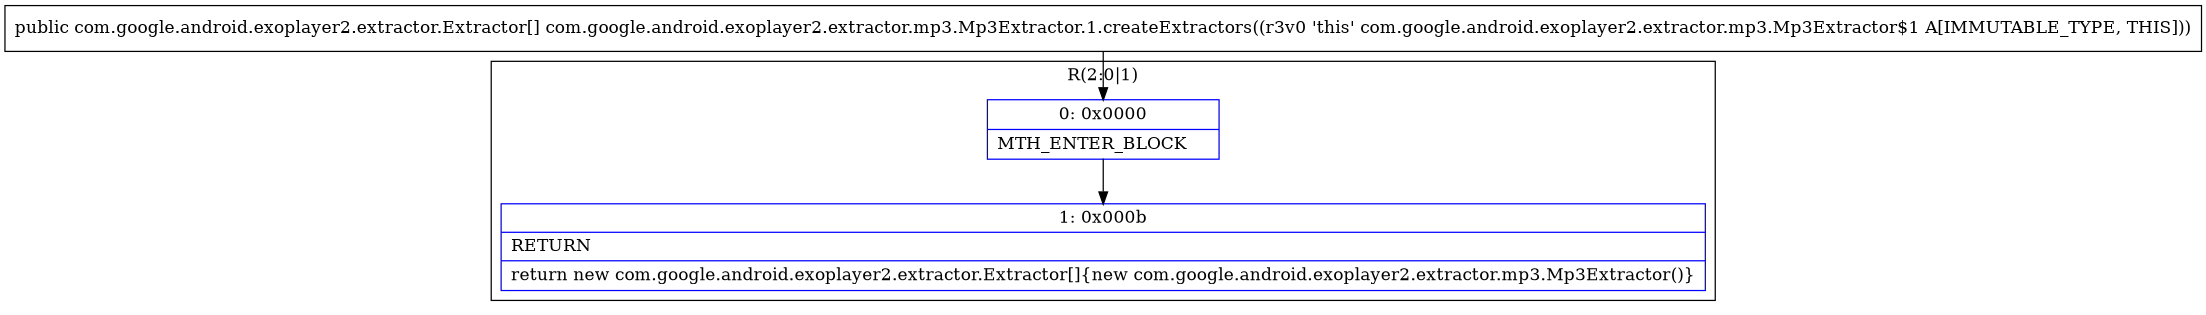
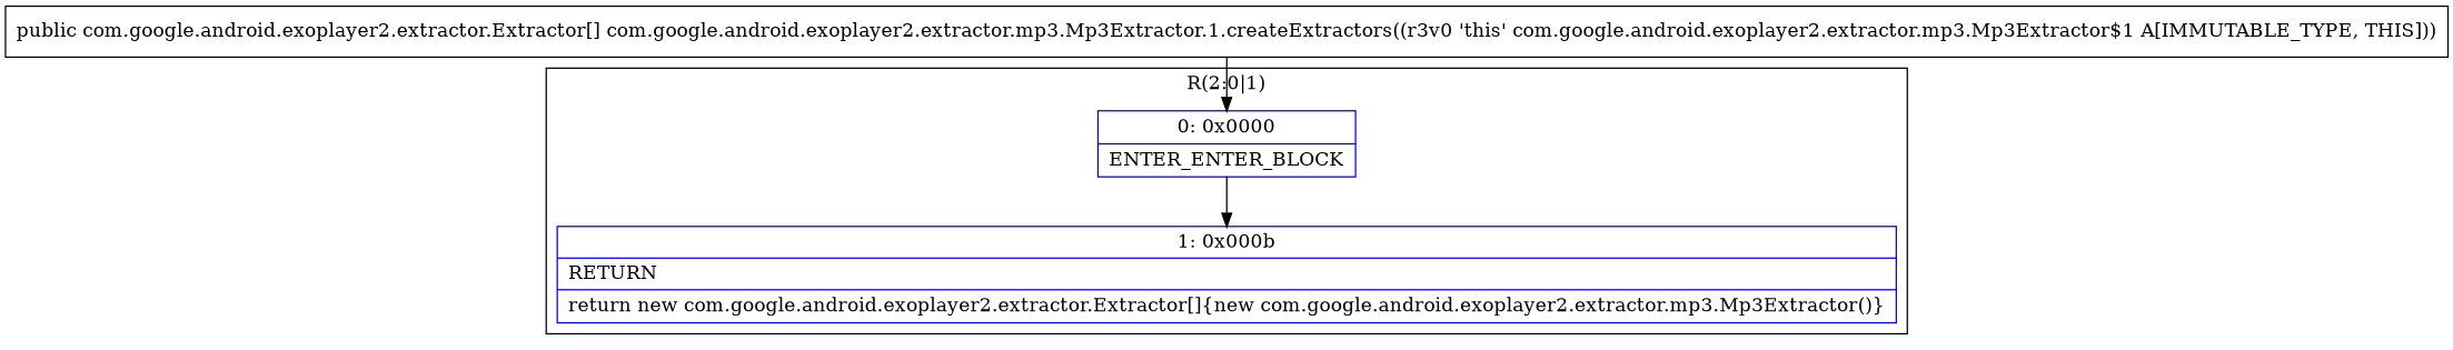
  digraph {
    node [color=blue shape=record]
-   n1 [label="{0\:\ 0x0000|MTH_ENTER_BLOCK\l}"]
+   n1 [label="{0\:\ 0x0000|ENTER_ENTER_BLOCK\l}"]
    n2 [label="{1\:\ 0x000b|RETURN\l|return new com.google.android.exoplayer2.extractor.Extractor[]\{new com.google.android.exoplayer2.extractor.mp3.Mp3Extractor()\}\l}"]
    n3 [label="{public com.google.android.exoplayer2.extractor.Extractor[] com.google.android.exoplayer2.extractor.mp3.Mp3Extractor.1.createExtractors((r3v0 'this' com.google.android.exoplayer2.extractor.mp3.Mp3Extractor$1 A[IMMUTABLE_TYPE, THIS])) }" color=""]
    subgraph cluster_1 {
      label="R(2:0|1)"
      n1
      n2
    }
    n1 -> n2
    n3 -> n1
  }
